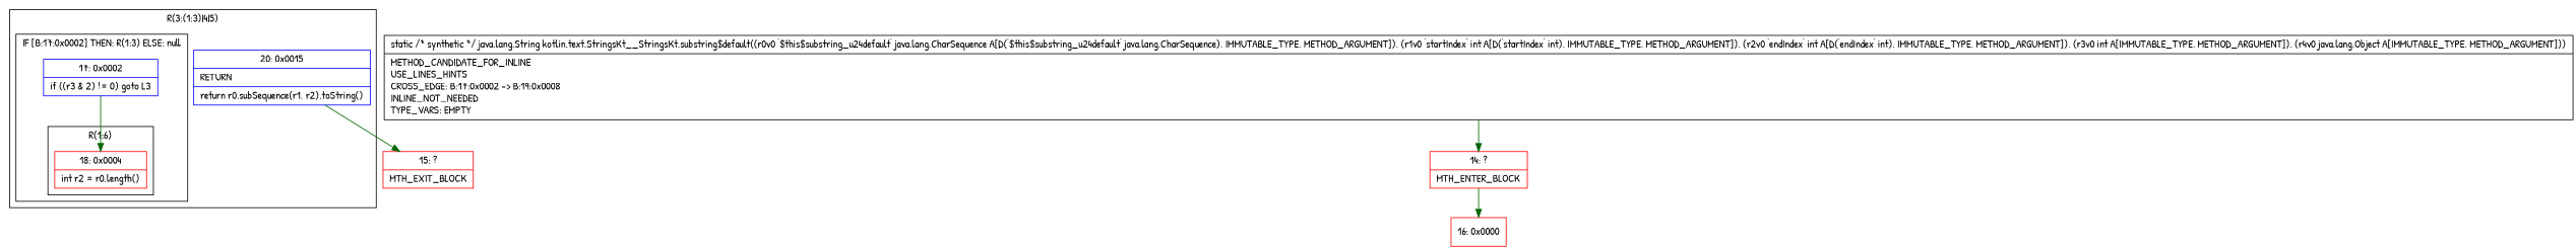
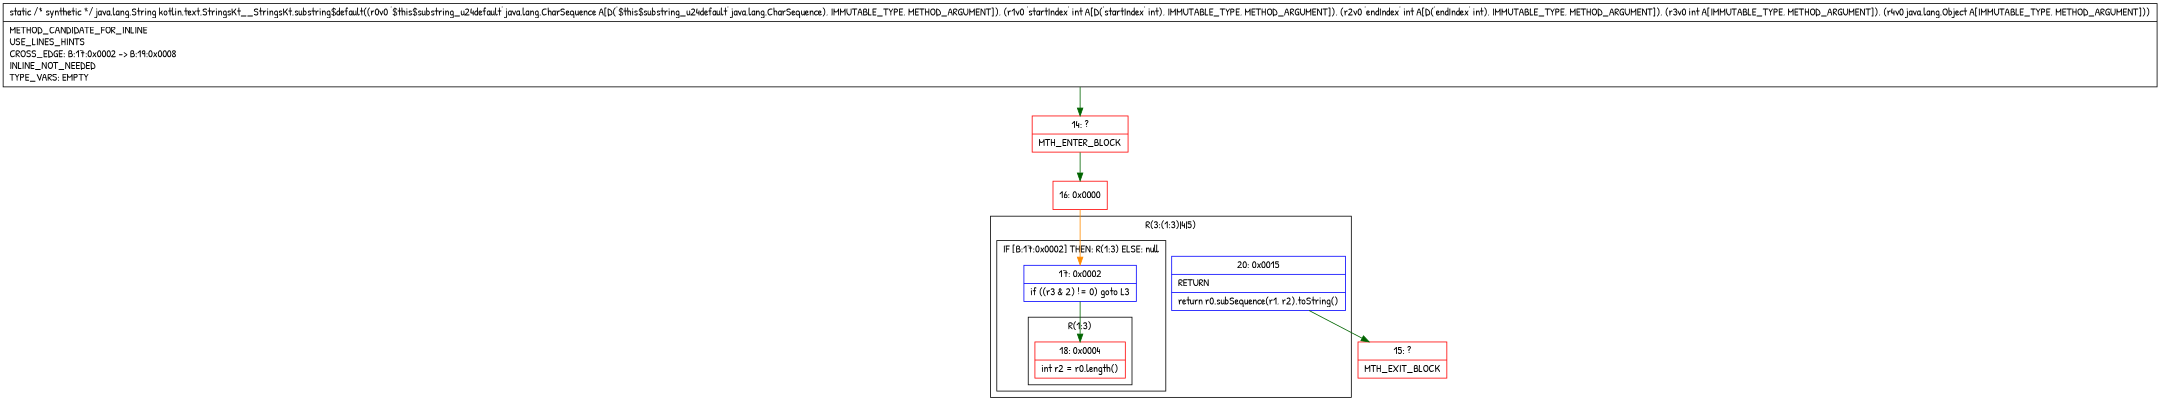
  digraph {
    fontname="Patrick Hand"
    node [color=red fontname="Patrick Hand" shape=record]
    edge [color=darkgreen fontname="Patrick Hand"]
    n1 [label="{18\:\ 0x0004|int r2 = r0.length()\l}"]
    n2 [color=blue label="{17\:\ 0x0002|if ((r3 & 2) != 0) goto L3\l}"]
    n3 [color=blue label="{20\:\ 0x0015|RETURN\l|return r0.subSequence(r1, r2).toString()\l}"]
    n4 [label="{15\:\ ?|MTH_EXIT_BLOCK\l}"]
    n5 [label="{14\:\ ?|MTH_ENTER_BLOCK\l}"]
    n6 [label="{16\:\ 0x0000}"]
    n7 [label="{static \/* synthetic *\/ java.lang.String kotlin.text.StringsKt__StringsKt.substring$default((r0v0 '$this$substring_u24default' java.lang.CharSequence A[D('$this$substring_u24default' java.lang.CharSequence), IMMUTABLE_TYPE, METHOD_ARGUMENT]), (r1v0 'startIndex' int A[D('startIndex' int), IMMUTABLE_TYPE, METHOD_ARGUMENT]), (r2v0 'endIndex' int A[D('endIndex' int), IMMUTABLE_TYPE, METHOD_ARGUMENT]), (r3v0 int A[IMMUTABLE_TYPE, METHOD_ARGUMENT]), (r4v0 java.lang.Object A[IMMUTABLE_TYPE, METHOD_ARGUMENT]))  | METHOD_CANDIDATE_FOR_INLINE\lUSE_LINES_HINTS\lCROSS_EDGE: B:17:0x0002 \-\> B:19:0x0008\lINLINE_NOT_NEEDED\lTYPE_VARS: EMPTY\l}" color=""]
    subgraph cluster_1 {
      label="R(3:(1:3)|4|5)"
      n3
      subgraph cluster_2 {
        label="IF [B:17:0x0002] THEN: R(1:3) ELSE: null"
        n2
        subgraph cluster_3 {
-         label="R(1:6)"
+         label="R(1:3)"
          n1
        }
      }
    }
    n2 -> n1
    n3 -> n4
    n5 -> n6
+   n6 -> n2 [color=darkorange]
    n7 -> n5
  }
